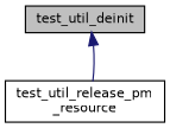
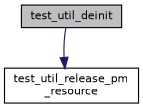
  digraph {
    rankdir=TB
    node [color=black fontname=Helvetica fontsize=10 shape=record style=filled]
    n1 [fillcolor=grey75 fontcolor=black height=0.2 label=test_util_deinit width=0.4]
    n2 [fillcolor=white height=0.2 label="test_util_release_pm\l_resource" width=0.4]
-   n2 -> n1 [color=midnightblue fontname=Helvetica fontsize=10 labelfontname=Helvetica labelfontsize=10 style=solid]
+   n1 -> n2 [color=midnightblue fontname=Helvetica fontsize=10 labelfontname=Helvetica labelfontsize=10 style=solid]
  }
